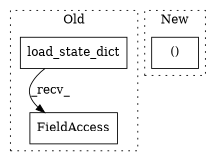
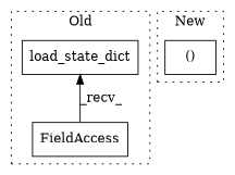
  digraph {
    node [shape=box]
    n1 [a=32 l="16,1" label=load_state_dict s="1341,1404"]
    n2 [a=22 l=15 label=FieldAccess s=1325]
    n3 [a=106 l=29 label="()" s=1082]
    subgraph cluster_1 {
      label=Old
      style=dotted
      n1
      n2
    }
    subgraph cluster_2 {
      label=New
      style=dotted
      n3
    }
-   n1 -> n2 [label=_recv_]
+   n2 -> n1 [label=_recv_]
  }
